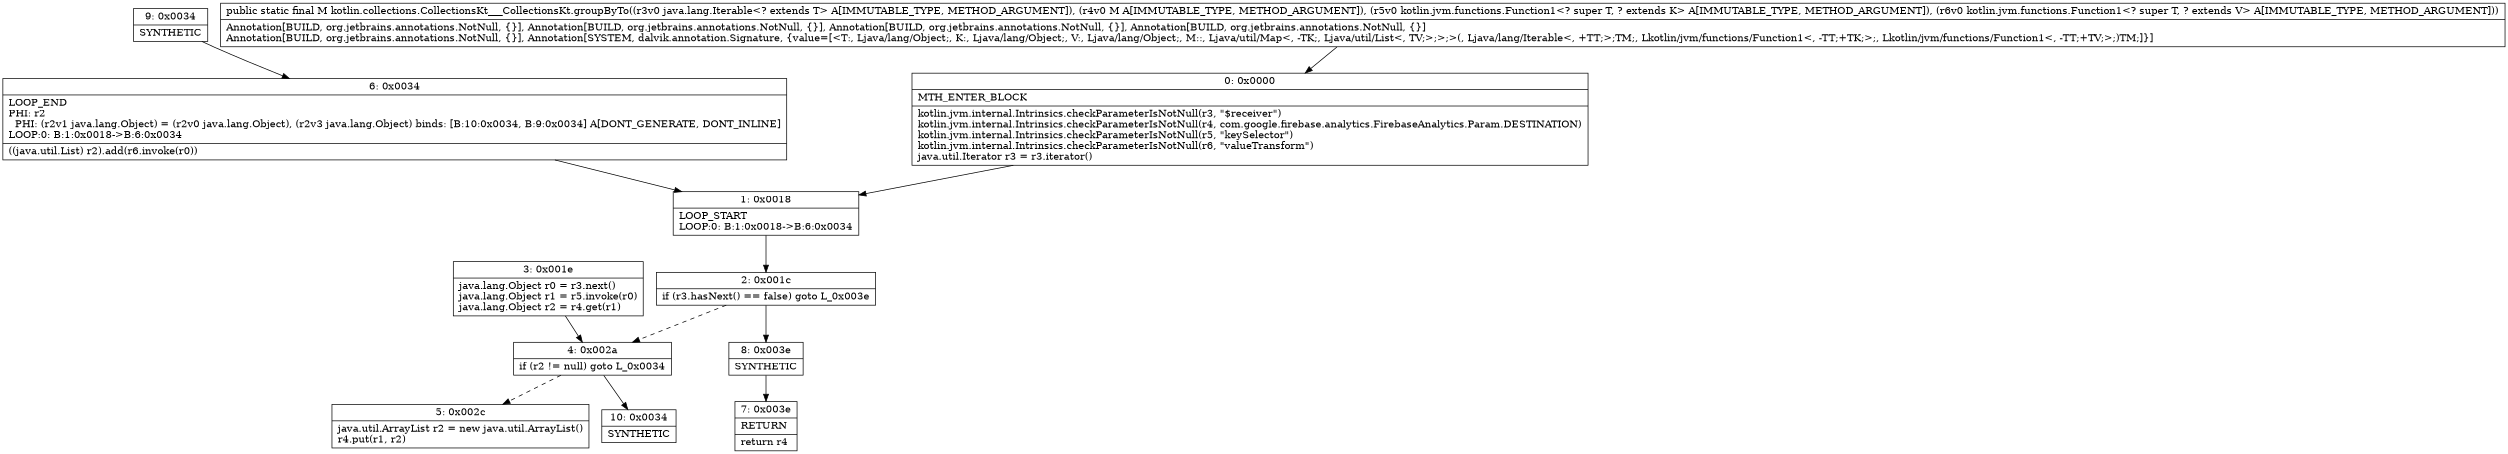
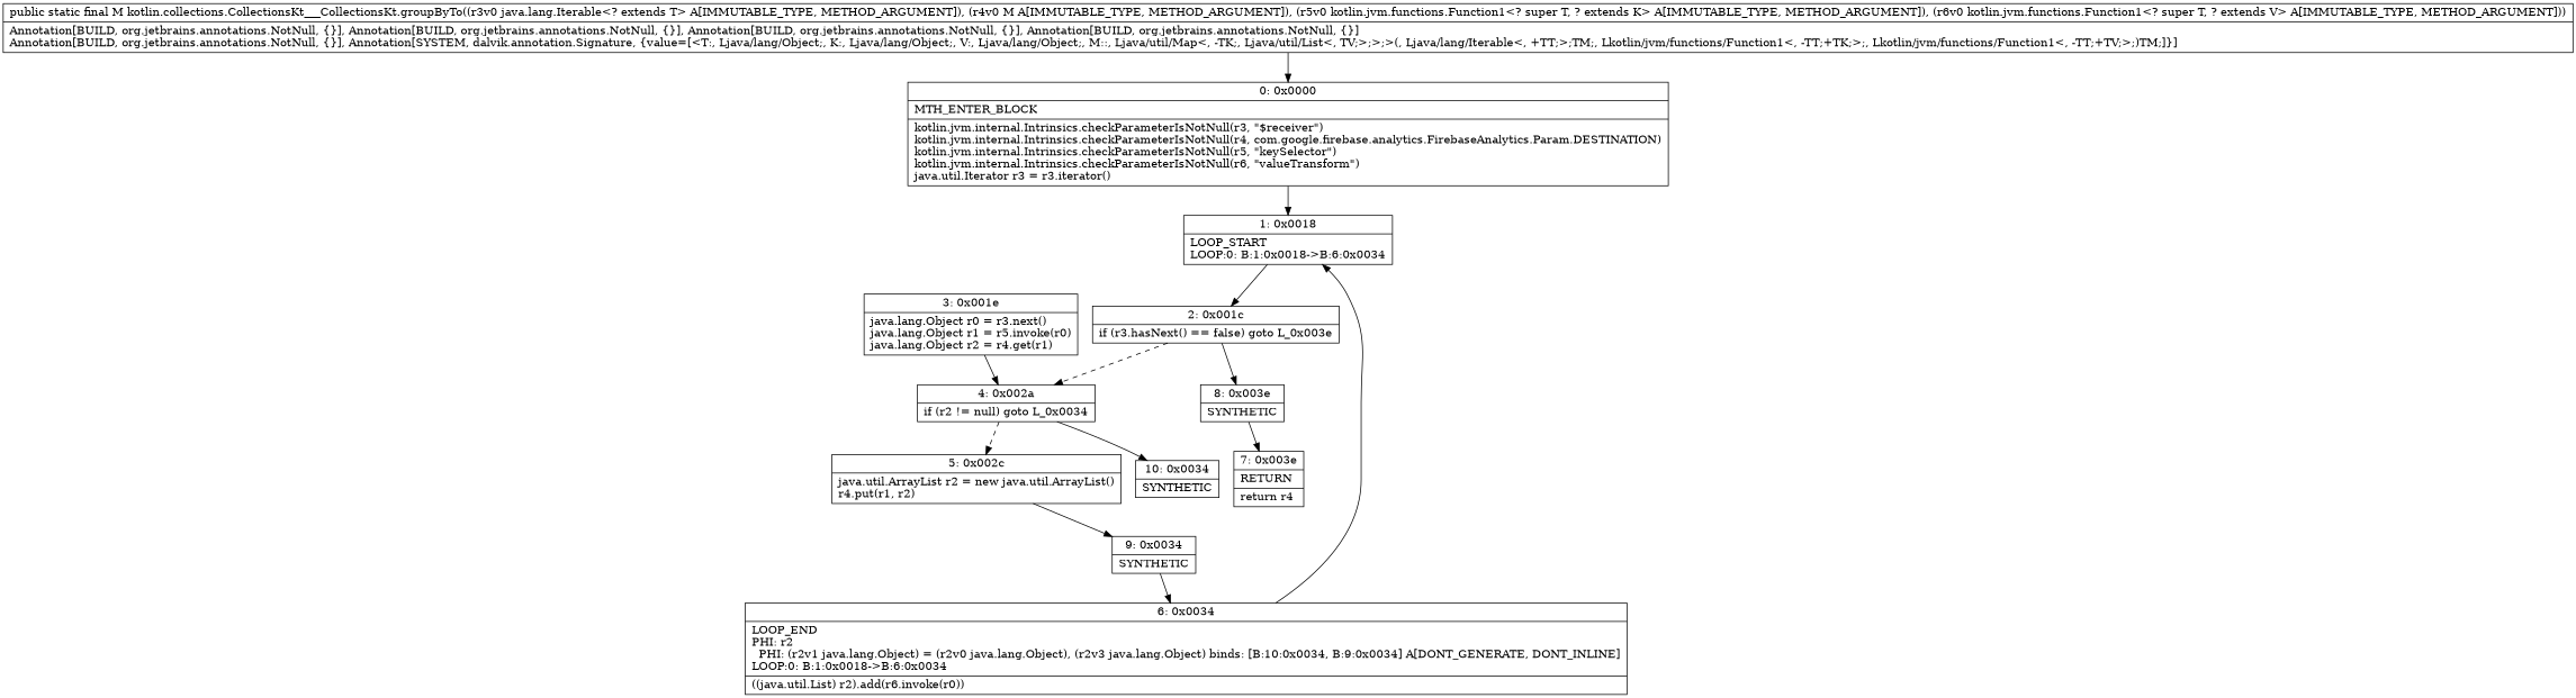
  digraph {
    node [shape=record]
    n1 [label="{0\:\ 0x0000|MTH_ENTER_BLOCK\l|kotlin.jvm.internal.Intrinsics.checkParameterIsNotNull(r3, \"$receiver\")\lkotlin.jvm.internal.Intrinsics.checkParameterIsNotNull(r4, com.google.firebase.analytics.FirebaseAnalytics.Param.DESTINATION)\lkotlin.jvm.internal.Intrinsics.checkParameterIsNotNull(r5, \"keySelector\")\lkotlin.jvm.internal.Intrinsics.checkParameterIsNotNull(r6, \"valueTransform\")\ljava.util.Iterator r3 = r3.iterator()\l}"]
    n2 [label="{1\:\ 0x0018|LOOP_START\lLOOP:0: B:1:0x0018\-\>B:6:0x0034\l}"]
    n3 [label="{2\:\ 0x001c|if (r3.hasNext() == false) goto L_0x003e\l}"]
    n4 [label="{8\:\ 0x003e|SYNTHETIC\l}"]
    n5 [label="{4\:\ 0x002a|if (r2 != null) goto L_0x0034\l}"]
    n6 [label="{3\:\ 0x001e|java.lang.Object r0 = r3.next()\ljava.lang.Object r1 = r5.invoke(r0)\ljava.lang.Object r2 = r4.get(r1)\l}"]
    n7 [label="{7\:\ 0x003e|RETURN\l|return r4\l}"]
    n8 [label="{5\:\ 0x002c|java.util.ArrayList r2 = new java.util.ArrayList()\lr4.put(r1, r2)\l}"]
    n9 [label="{10\:\ 0x0034|SYNTHETIC\l}"]
    n10 [label="{9\:\ 0x0034|SYNTHETIC\l}"]
    n11 [label="{6\:\ 0x0034|LOOP_END\lPHI: r2 \l  PHI: (r2v1 java.lang.Object) = (r2v0 java.lang.Object), (r2v3 java.lang.Object) binds: [B:10:0x0034, B:9:0x0034] A[DONT_GENERATE, DONT_INLINE]\lLOOP:0: B:1:0x0018\-\>B:6:0x0034\l|((java.util.List) r2).add(r6.invoke(r0))\l}"]
    n12 [label="{public static final M kotlin.collections.CollectionsKt___CollectionsKt.groupByTo((r3v0 java.lang.Iterable\<? extends T\> A[IMMUTABLE_TYPE, METHOD_ARGUMENT]), (r4v0 M A[IMMUTABLE_TYPE, METHOD_ARGUMENT]), (r5v0 kotlin.jvm.functions.Function1\<? super T, ? extends K\> A[IMMUTABLE_TYPE, METHOD_ARGUMENT]), (r6v0 kotlin.jvm.functions.Function1\<? super T, ? extends V\> A[IMMUTABLE_TYPE, METHOD_ARGUMENT]))  | Annotation[BUILD, org.jetbrains.annotations.NotNull, \{\}], Annotation[BUILD, org.jetbrains.annotations.NotNull, \{\}], Annotation[BUILD, org.jetbrains.annotations.NotNull, \{\}], Annotation[BUILD, org.jetbrains.annotations.NotNull, \{\}]\lAnnotation[BUILD, org.jetbrains.annotations.NotNull, \{\}], Annotation[SYSTEM, dalvik.annotation.Signature, \{value=[\<T:, Ljava\/lang\/Object;, K:, Ljava\/lang\/Object;, V:, Ljava\/lang\/Object;, M::, Ljava\/util\/Map\<, \-TK;, Ljava\/util\/List\<, TV;\>;\>;\>(, Ljava\/lang\/Iterable\<, +TT;\>;TM;, Lkotlin\/jvm\/functions\/Function1\<, \-TT;+TK;\>;, Lkotlin\/jvm\/functions\/Function1\<, \-TT;+TV;\>;)TM;]\}]\l}"]
    n1 -> n2
    n2 -> n3
    n3 -> n4
    n3 -> n5 [style=dashed]
    n4 -> n7
    n5 -> n8 [style=dashed]
    n5 -> n9
    n6 -> n5
+   n8 -> n10
    n10 -> n11
    n11 -> n2
    n12 -> n1
  }
